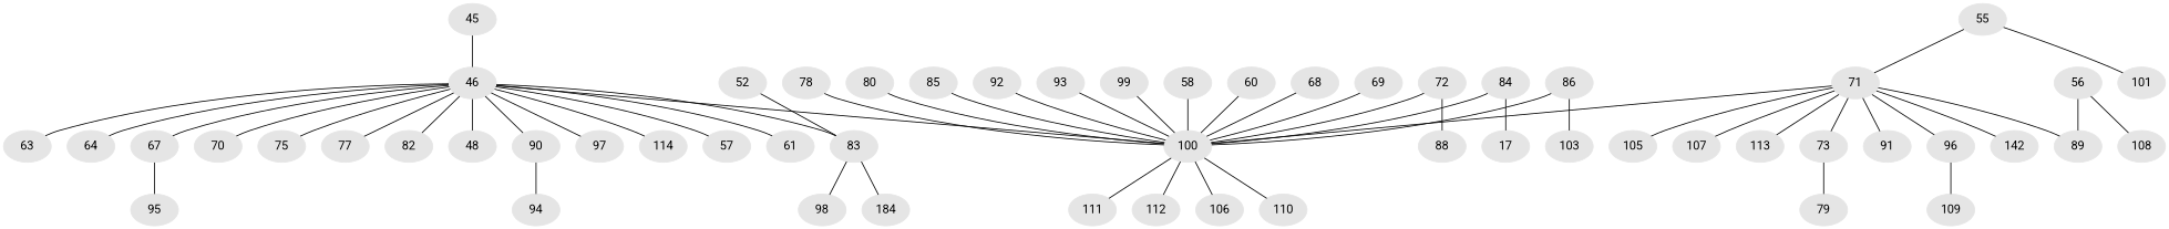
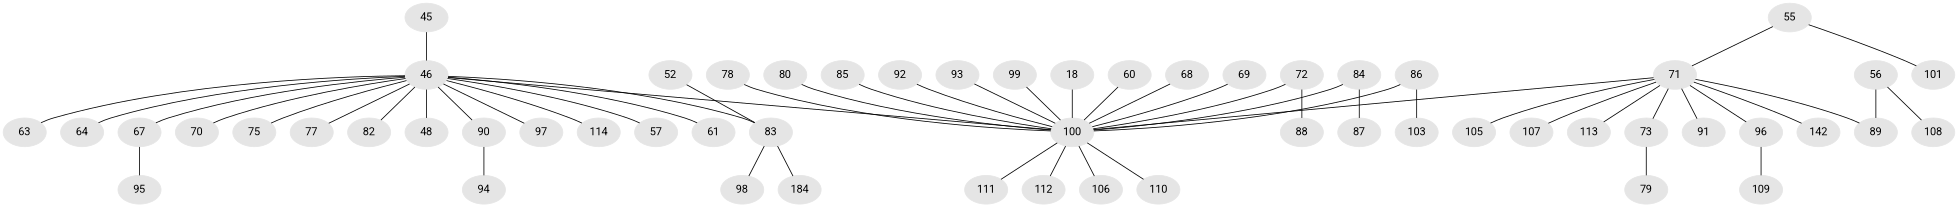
  graph {
    fontname=Roboto
    node [color=gray90 fontname=Roboto style=filled]
    edge [fontname=Roboto]
    46 [super="+19+6+13+16+40+25+26+42"]
    48
    57 [super="+21"]
    61
    63
    64
    67
    70
    75
    77
    82
    83 [super="+22+81+34"]
    90
    97
    100 [super="+12+4+47+39+9+10+23+76+31+44"]
    114
    45
    95
    98
    n20 [label=184]
    94
    106
    110
    111
    112
    52
    71 [super="+5+65+66+35+29+51+62"]
    89 [super="+30"]
    73
    91
    96
    n32 [label=142]
    105
    107
    113
    55
    101
    56 [super="+38"]
    108
-   58
+   58 [label=18]
    60
    68
    69
    79
    109
    72
    88
    78
    80
    84
-   87 [label=17]
+   87
    85
    86 [super="+74"]
    103
    92
    93
    99
    46 -- 48
    46 -- 57
    46 -- 61
    46 -- 63
    46 -- 64
    46 -- 67
    46 -- 70
    46 -- 75
    46 -- 77
    46 -- 82
    46 -- 83
    46 -- 90
    46 -- 97
    46 -- 100
    46 -- 114
    67 -- 95
    83 -- 98
    83 -- n20
    90 -- 94
    100 -- 106
    100 -- 110
    100 -- 111
    100 -- 112
    45 -- 46
    52 -- 83
    71 -- 100
    71 -- 89
    71 -- 73
    71 -- 91
    71 -- 96
    71 -- n32
    71 -- 105
    71 -- 107
    71 -- 113
    73 -- 79
    96 -- 109
    55 -- 71
    55 -- 101
    56 -- 89
    56 -- 108
    58 -- 100
    60 -- 100
    68 -- 100
    69 -- 100
    72 -- 100
    72 -- 88
    78 -- 100
    80 -- 100
    84 -- 100
    84 -- 87
    85 -- 100
    86 -- 100
    86 -- 103
    92 -- 100
    93 -- 100
    99 -- 100
  }
